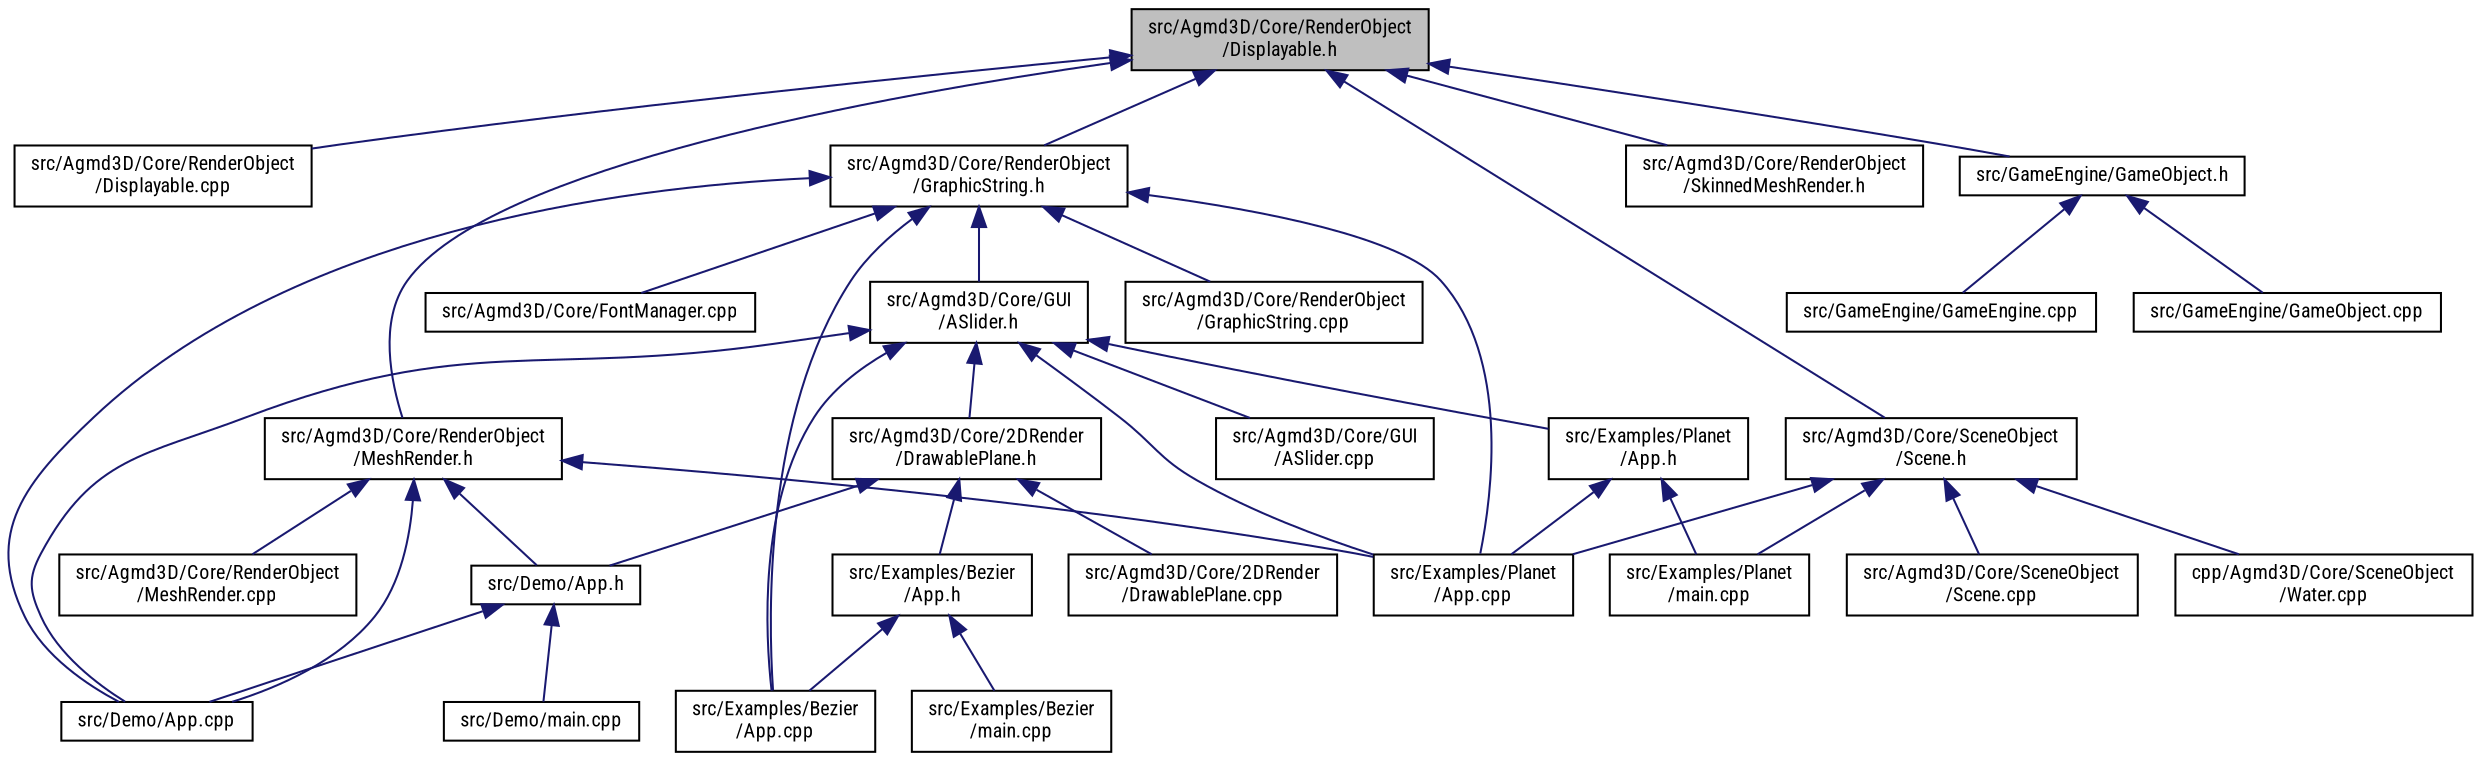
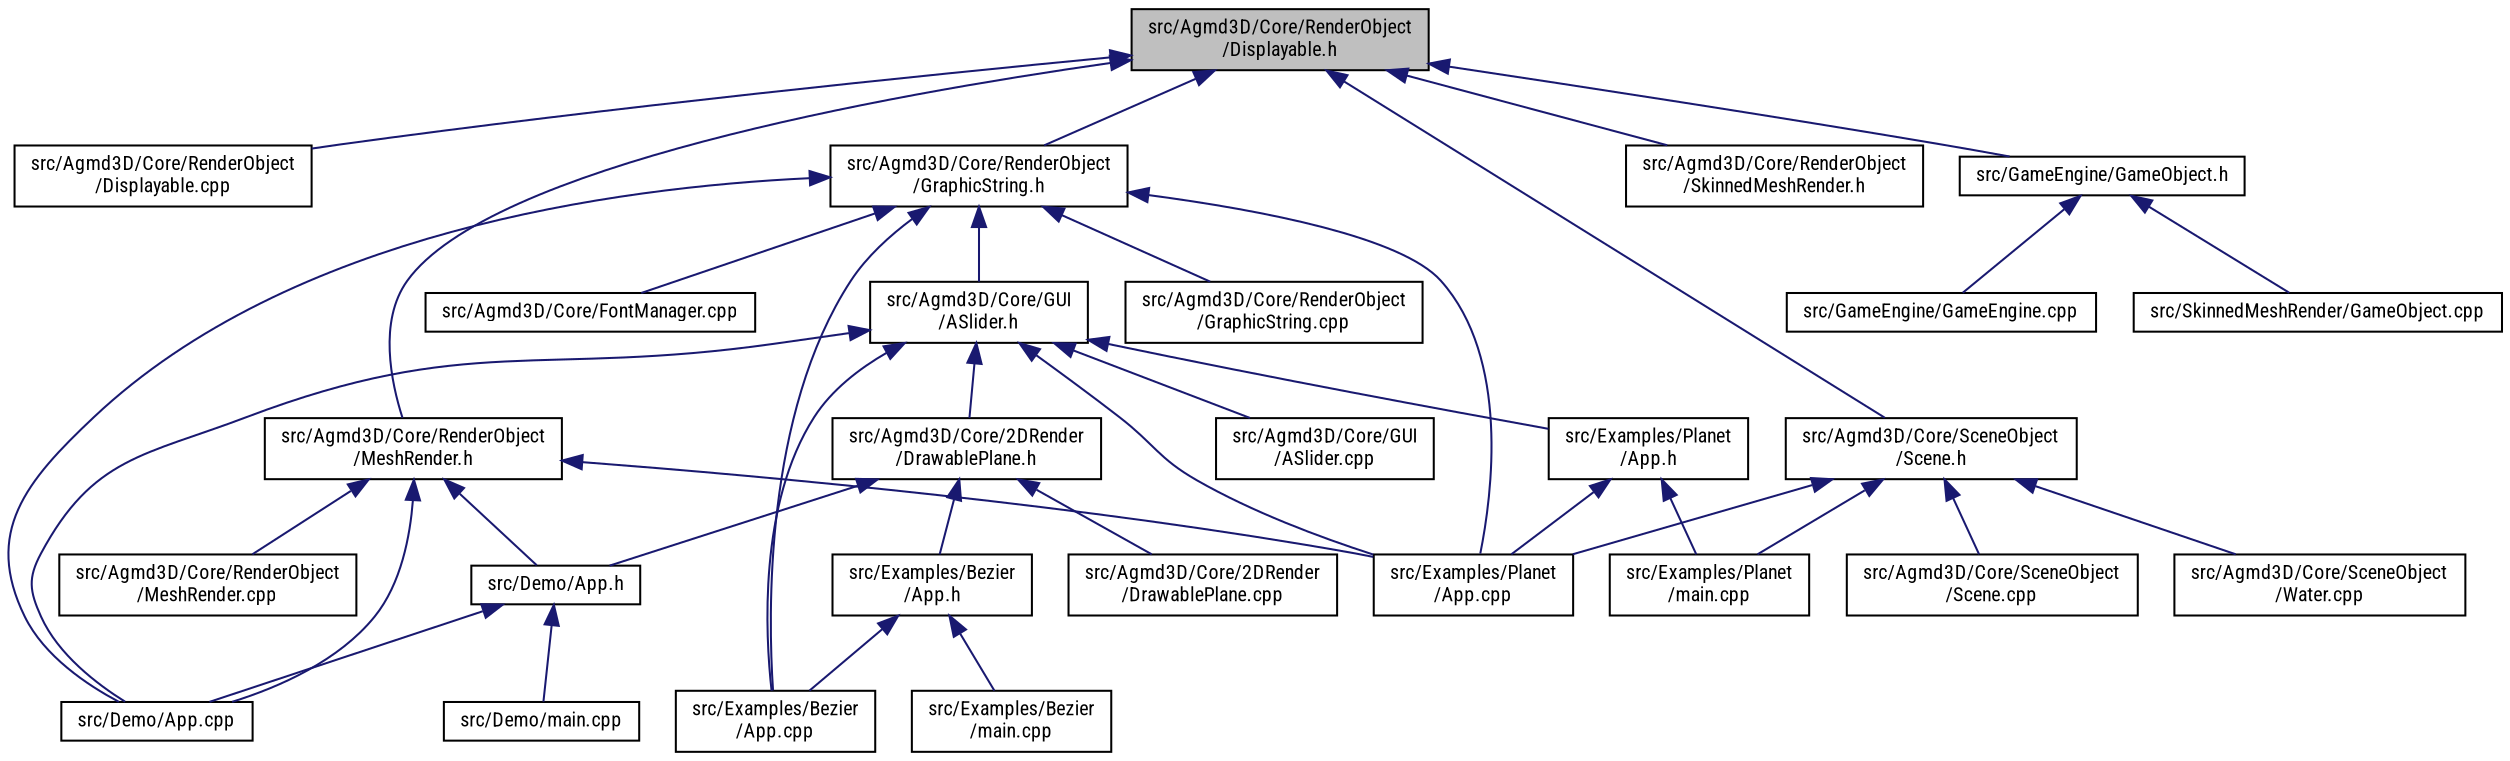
  digraph {
    fontname="Roboto Condensed"
    node [color=black fillcolor=white fontname="Roboto Condensed" fontsize=10 shape=record style=filled]
    edge [color=midnightblue dir=back fontname="Roboto Condensed" fontsize=10 labelfontname=Helvetica labelfontsize=10 style=solid]
    n1 [fillcolor=grey75 fontcolor=black height=0.2 label="src/Agmd3D/Core/RenderObject\l/Displayable.h" width=0.4]
    n2 [height=0.2 label="src/Agmd3D/Core/RenderObject\l/Displayable.cpp" width=0.4]
    n3 [height=0.2 label="src/Agmd3D/Core/RenderObject\l/GraphicString.h" width=0.4]
    n4 [height=0.2 label="src/Agmd3D/Core/RenderObject\l/MeshRender.h" width=0.4]
    n5 [height=0.2 label="src/Agmd3D/Core/RenderObject\l/SkinnedMeshRender.h" width=0.4]
    n6 [height=0.2 label="src/Agmd3D/Core/SceneObject\l/Scene.h" width=0.4]
    n7 [height=0.2 label="src/GameEngine/GameObject.h" width=0.4]
    n8 [height=0.2 label="src/Agmd3D/Core/FontManager.cpp" width=0.4]
    n9 [height=0.2 label="src/Agmd3D/Core/GUI\l/ASlider.h" width=0.4]
    n10 [height=0.2 label="src/Demo/App.cpp" width=0.4]
    n11 [height=0.2 label="src/Examples/Bezier\l/App.cpp" width=0.4]
    n12 [height=0.2 label="src/Examples/Planet\l/App.cpp" width=0.4]
    n13 [height=0.2 label="src/Agmd3D/Core/RenderObject\l/GraphicString.cpp" width=0.4]
    n14 [height=0.2 label="src/Demo/App.h" width=0.4]
    n15 [height=0.2 label="src/Agmd3D/Core/RenderObject\l/MeshRender.cpp" width=0.4]
    n16 [height=0.2 label="src/Examples/Planet\l/main.cpp" width=0.4]
    n17 [height=0.2 label="src/Agmd3D/Core/SceneObject\l/Scene.cpp" width=0.4]
-   n18 [height=0.2 label="cpp/Agmd3D/Core/SceneObject\l/Water.cpp" width=0.4]
+   n18 [height=0.2 label="src/Agmd3D/Core/SceneObject\l/Water.cpp" width=0.4]
    n19 [height=0.2 label="src/GameEngine/GameEngine.cpp" width=0.4]
-   n20 [height=0.2 label="src/GameEngine/GameObject.cpp" width=0.4]
+   n20 [height=0.2 label="src/SkinnedMeshRender/GameObject.cpp" width=0.4]
    n21 [height=0.2 label="src/Agmd3D/Core/2DRender\l/DrawablePlane.h" width=0.4]
    n22 [height=0.2 label="src/Agmd3D/Core/GUI\l/ASlider.cpp" width=0.4]
    n23 [height=0.2 label="src/Examples/Planet\l/App.h" width=0.4]
    n24 [height=0.2 label="src/Agmd3D/Core/2DRender\l/DrawablePlane.cpp" width=0.4]
    n25 [height=0.2 label="src/Examples/Bezier\l/App.h" width=0.4]
    n26 [height=0.2 label="src/Demo/main.cpp" width=0.4]
    n27 [height=0.2 label="src/Examples/Bezier\l/main.cpp" width=0.4]
    n1 -> n2
    n1 -> n3
    n1 -> n4
    n1 -> n5
    n1 -> n6
    n1 -> n7
    n3 -> n8
    n3 -> n9
    n3 -> n10
    n3 -> n11
    n3 -> n12
    n3 -> n13
    n4 -> n10
    n4 -> n12
    n4 -> n14
    n4 -> n15
    n6 -> n12
    n6 -> n16
    n6 -> n17
    n6 -> n18
    n7 -> n19
    n7 -> n20
    n9 -> n10
    n9 -> n11
    n9 -> n12
    n9 -> n21
    n9 -> n22
    n9 -> n23
    n14 -> n10
    n14 -> n26
    n21 -> n14
    n21 -> n24
    n21 -> n25
    n23 -> n12
    n23 -> n16
    n25 -> n11
    n25 -> n27
  }
